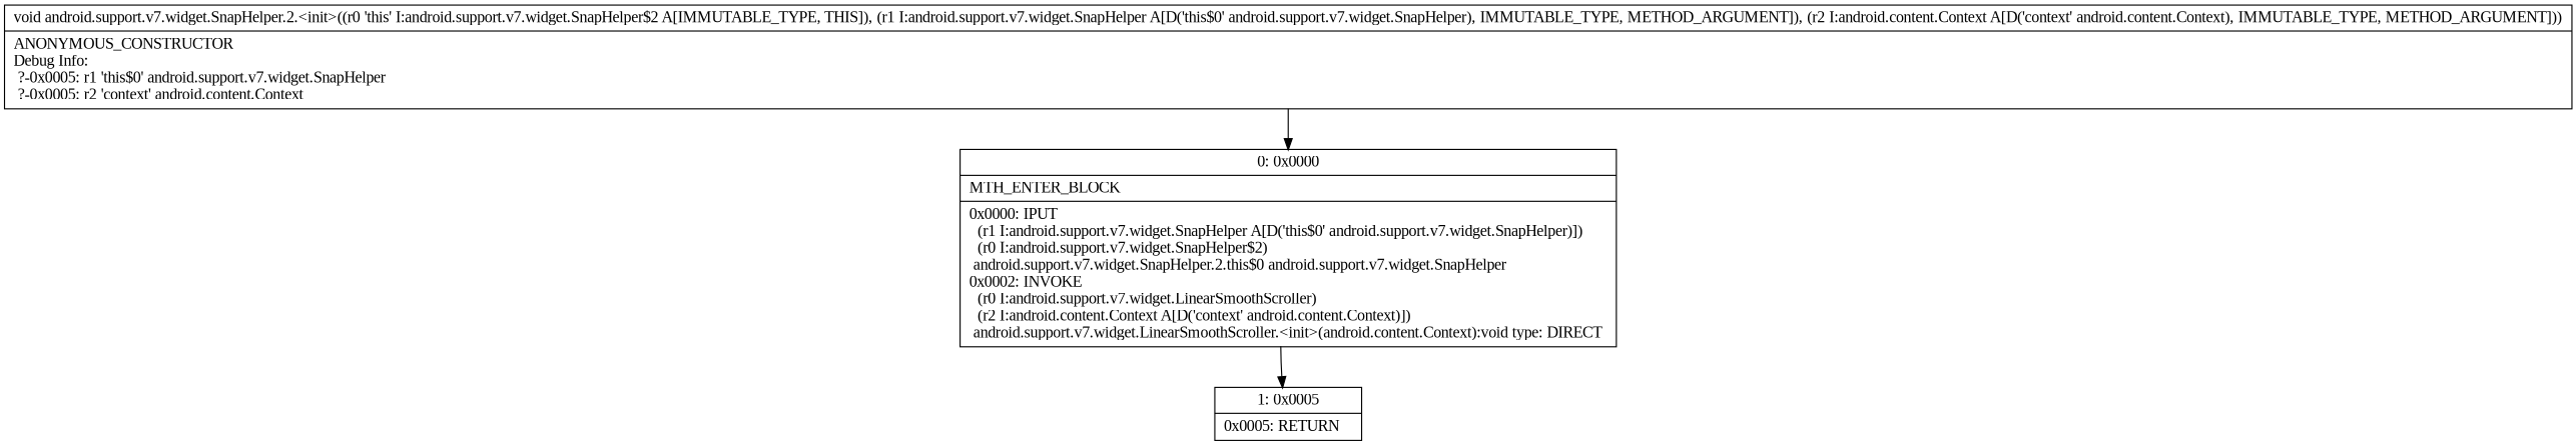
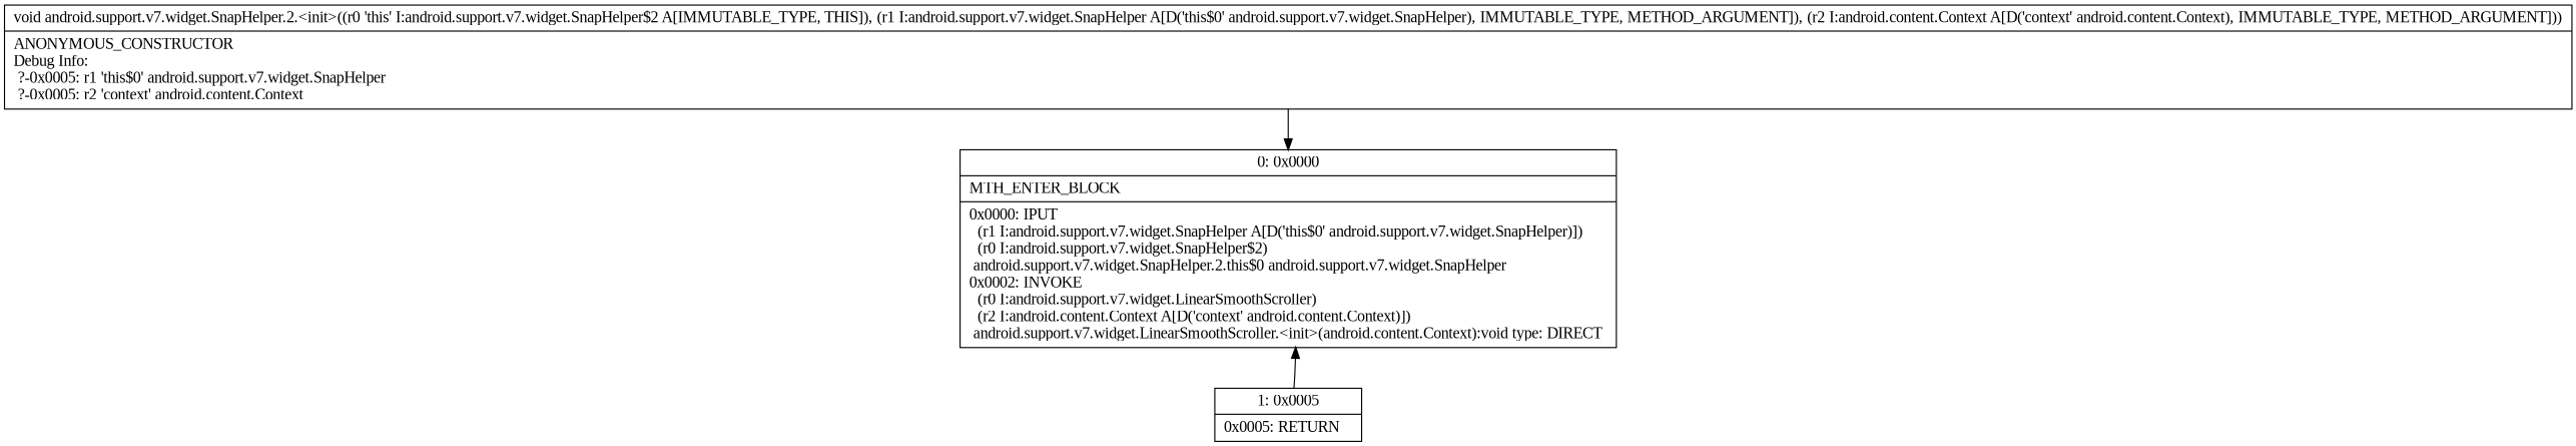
  digraph {
    fontname="Liberation Serif"
    node [shape=record fontname="Liberation Serif"]
    edge [fontname="Liberation Serif"]
    n1 [label="{0\:\ 0x0000|MTH_ENTER_BLOCK\l|0x0000: IPUT  \l  (r1 I:android.support.v7.widget.SnapHelper A[D('this$0' android.support.v7.widget.SnapHelper)])\l  (r0 I:android.support.v7.widget.SnapHelper$2)\l android.support.v7.widget.SnapHelper.2.this$0 android.support.v7.widget.SnapHelper \l0x0002: INVOKE  \l  (r0 I:android.support.v7.widget.LinearSmoothScroller)\l  (r2 I:android.content.Context A[D('context' android.content.Context)])\l android.support.v7.widget.LinearSmoothScroller.\<init\>(android.content.Context):void type: DIRECT \l}"]
    n2 [label="{1\:\ 0x0005|0x0005: RETURN   \l}"]
    n3 [label="{void android.support.v7.widget.SnapHelper.2.\<init\>((r0 'this' I:android.support.v7.widget.SnapHelper$2 A[IMMUTABLE_TYPE, THIS]), (r1 I:android.support.v7.widget.SnapHelper A[D('this$0' android.support.v7.widget.SnapHelper), IMMUTABLE_TYPE, METHOD_ARGUMENT]), (r2 I:android.content.Context A[D('context' android.content.Context), IMMUTABLE_TYPE, METHOD_ARGUMENT]))  | ANONYMOUS_CONSTRUCTOR\lDebug Info:\l  ?\-0x0005: r1 'this$0' android.support.v7.widget.SnapHelper\l  ?\-0x0005: r2 'context' android.content.Context\l}"]
-   n1 -> n2
+   n2 -> n1
    n3 -> n1
  }
